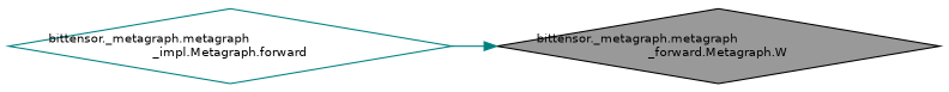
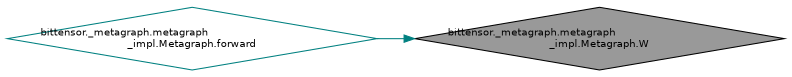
  digraph {
    rankdir=RL
    node [fontname=Helvetica fontsize=10 shape=diamond style=filled]
-   n1 [color=black fillcolor=grey60 fontcolor=black height=0.2 label="bittensor._metagraph.metagraph\l_forward.Metagraph.W" width=0.4]
+   n1 [color=black fillcolor=grey60 fontcolor=black height=0.2 label="bittensor._metagraph.metagraph\l_impl.Metagraph.W" width=0.4]
    n2 [color=teal fillcolor=white height=0.2 label="bittensor._metagraph.metagraph\l_impl.Metagraph.forward" width=0.4]
    n1 -> n2 [color=teal dir=back fontname=Helvetica fontsize=10 labelfontname=Helvetica labelfontsize=10 style=solid]
  }
